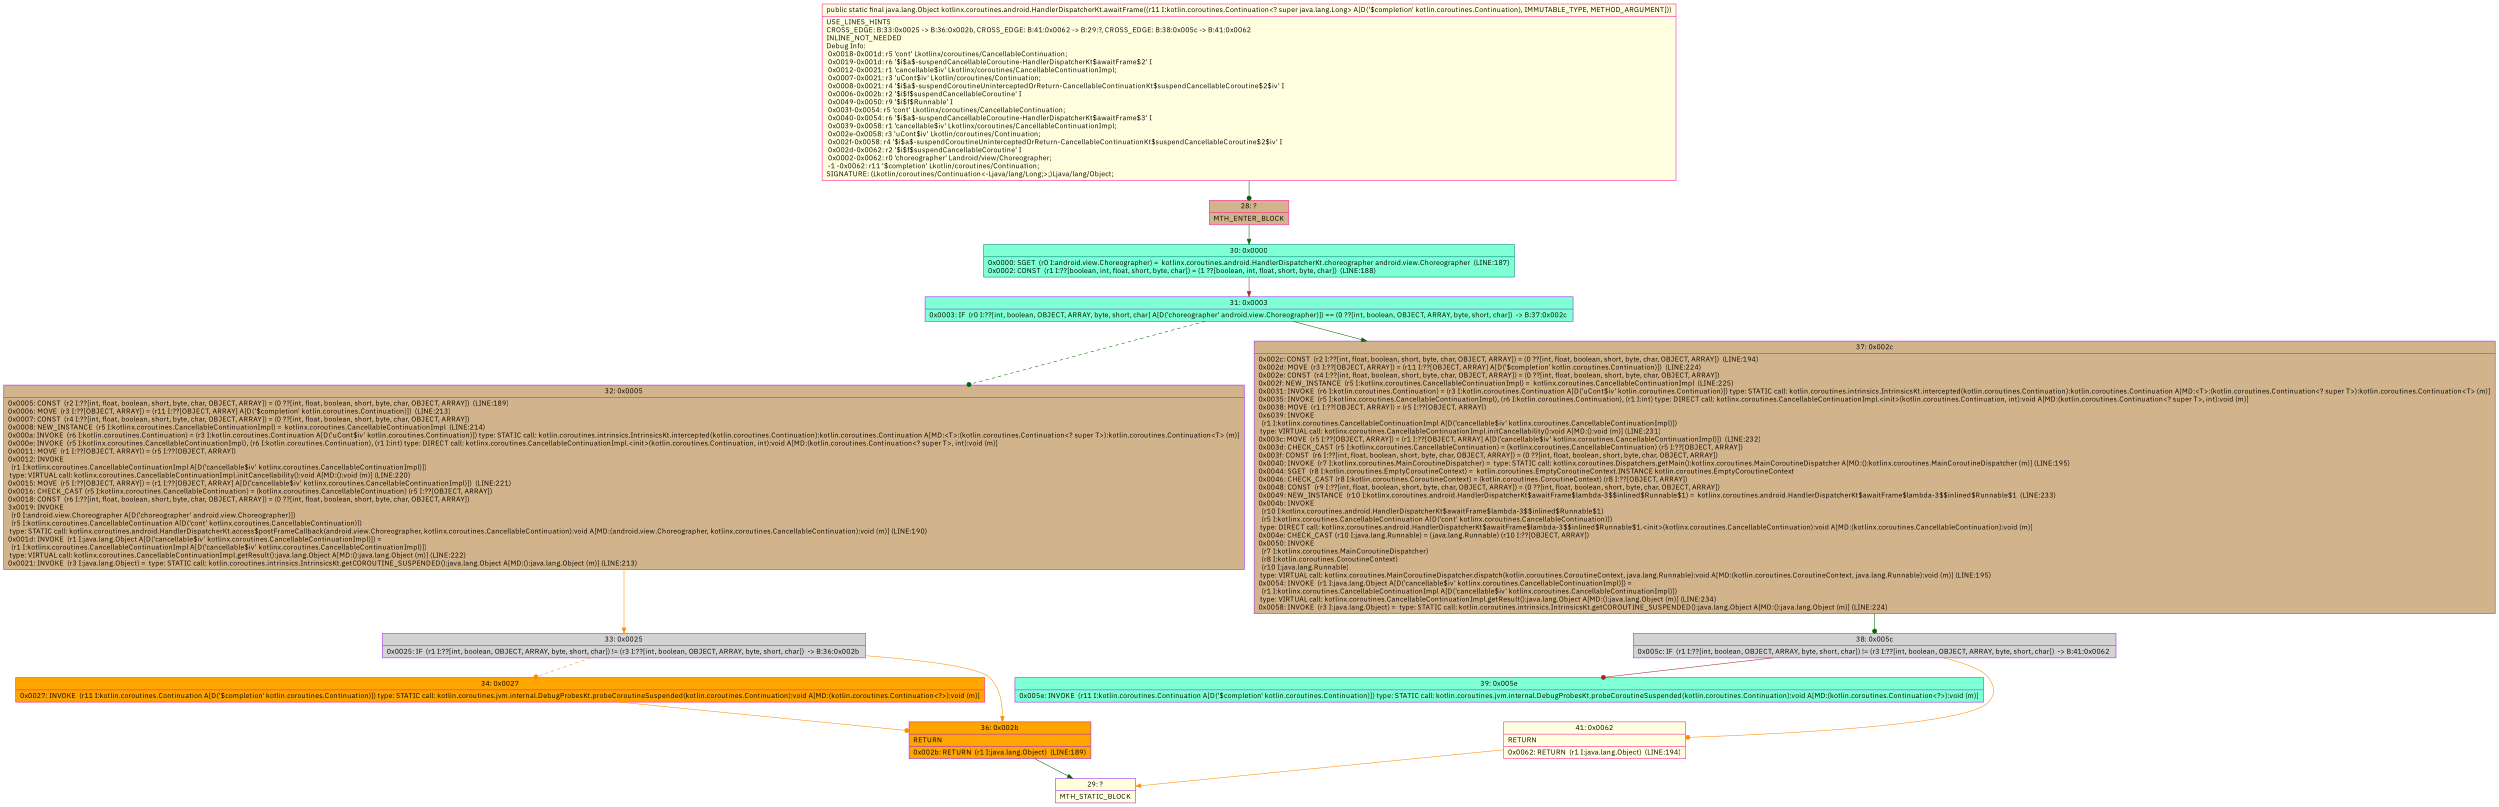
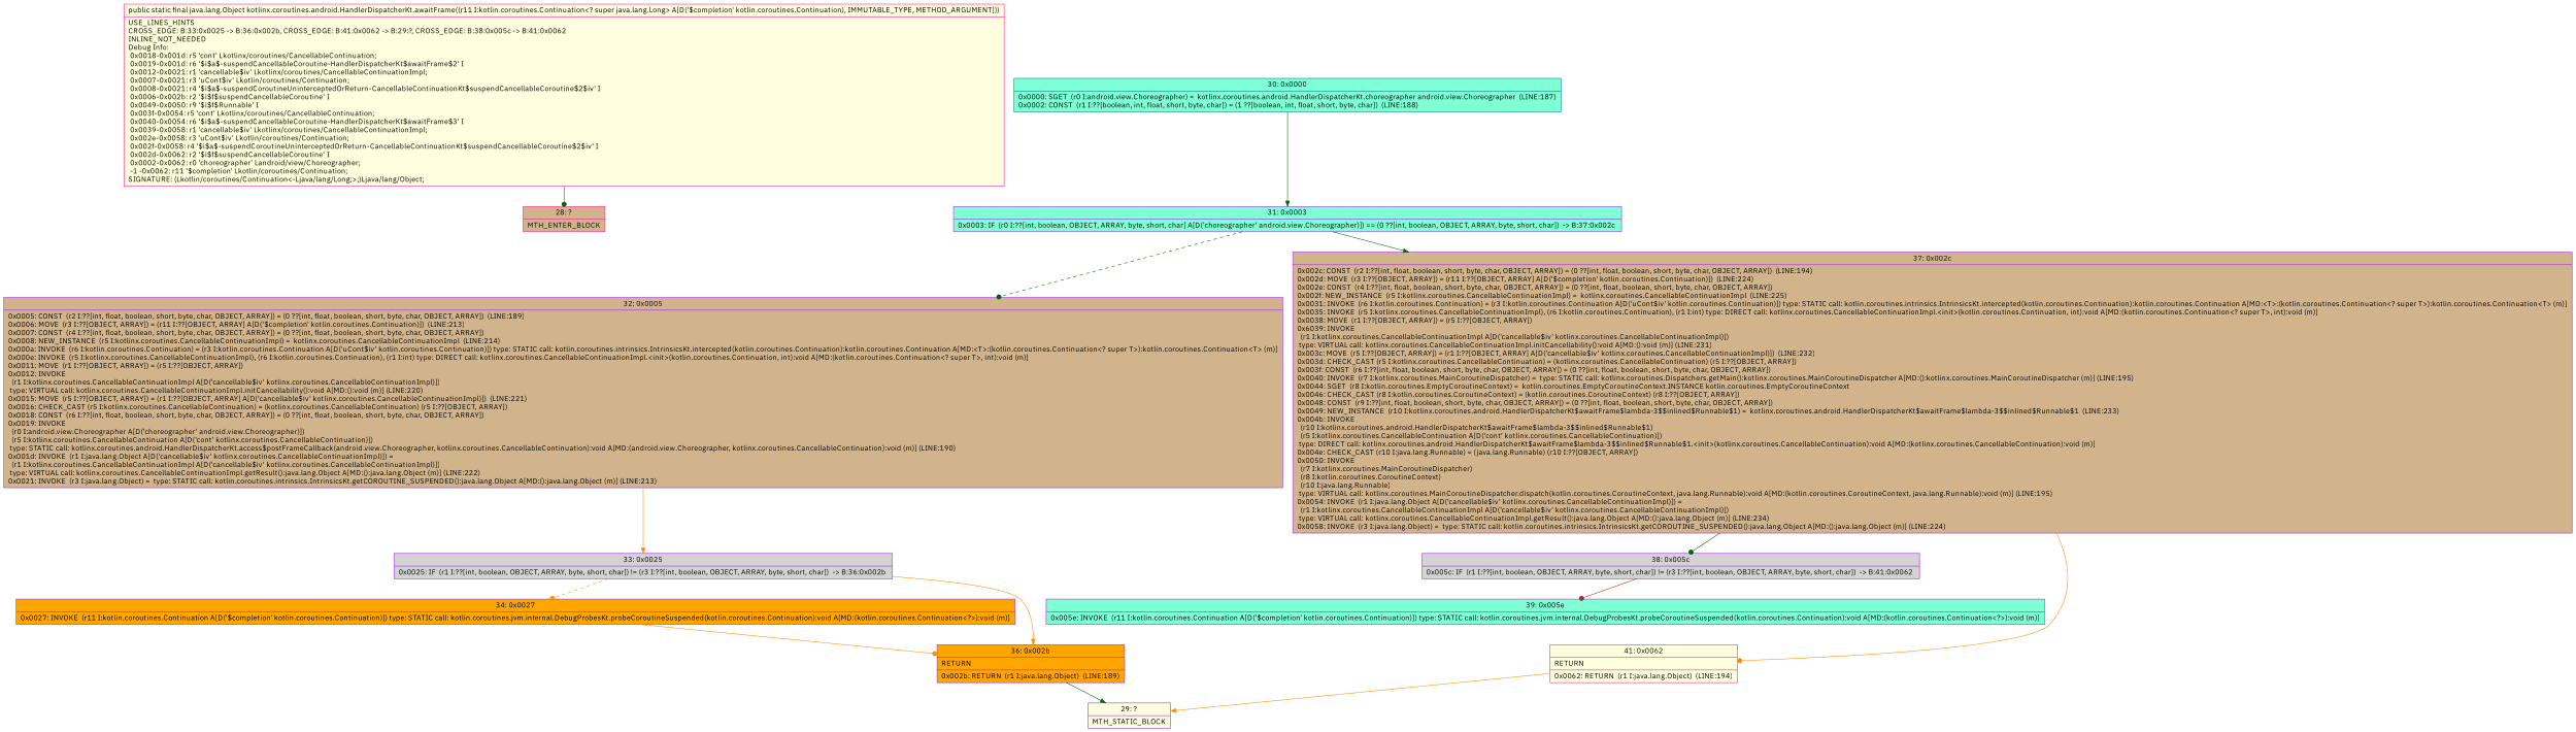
  digraph {
    fontname="IBM Plex Sans"
    node [color=purple fillcolor=tan fontname="IBM Plex Sans" shape=record style=filled]
    edge [arrowhead=normal color=darkgreen fontname="IBM Plex Sans"]
    n1 [color=deeppink label="{28\:\ ?|MTH_ENTER_BLOCK\l}"]
    n2 [color=teal fillcolor=aquamarine label="{30\:\ 0x0000|0x0000: SGET  (r0 I:android.view.Choreographer) =  kotlinx.coroutines.android.HandlerDispatcherKt.choreographer android.view.Choreographer  (LINE:187)\l0x0002: CONST  (r1 I:??[boolean, int, float, short, byte, char]) = (1 ??[boolean, int, float, short, byte, char])  (LINE:188)\l}"]
    n3 [fillcolor=aquamarine label="{31\:\ 0x0003|0x0003: IF  (r0 I:??[int, boolean, OBJECT, ARRAY, byte, short, char] A[D('choreographer' android.view.Choreographer)]) == (0 ??[int, boolean, OBJECT, ARRAY, byte, short, char])  \-\> B:37:0x002c \l}"]
-   n4 [label="{32\:\ 0x0005|0x0005: CONST  (r2 I:??[int, float, boolean, short, byte, char, OBJECT, ARRAY]) = (0 ??[int, float, boolean, short, byte, char, OBJECT, ARRAY])  (LINE:189)\l0x0006: MOVE  (r3 I:??[OBJECT, ARRAY]) = (r11 I:??[OBJECT, ARRAY] A[D('$completion' kotlin.coroutines.Continuation)])  (LINE:213)\l0x0007: CONST  (r4 I:??[int, float, boolean, short, byte, char, OBJECT, ARRAY]) = (0 ??[int, float, boolean, short, byte, char, OBJECT, ARRAY]) \l0x0008: NEW_INSTANCE  (r5 I:kotlinx.coroutines.CancellableContinuationImpl) =  kotlinx.coroutines.CancellableContinuationImpl  (LINE:214)\l0x000a: INVOKE  (r6 I:kotlin.coroutines.Continuation) = (r3 I:kotlin.coroutines.Continuation A[D('uCont$iv' kotlin.coroutines.Continuation)]) type: STATIC call: kotlin.coroutines.intrinsics.IntrinsicsKt.intercepted(kotlin.coroutines.Continuation):kotlin.coroutines.Continuation A[MD:\<T\>:(kotlin.coroutines.Continuation\<? super T\>):kotlin.coroutines.Continuation\<T\> (m)]\l0x000e: INVOKE  (r5 I:kotlinx.coroutines.CancellableContinuationImpl), (r6 I:kotlin.coroutines.Continuation), (r1 I:int) type: DIRECT call: kotlinx.coroutines.CancellableContinuationImpl.\<init\>(kotlin.coroutines.Continuation, int):void A[MD:(kotlin.coroutines.Continuation\<? super T\>, int):void (m)]\l0x0011: MOVE  (r1 I:??[OBJECT, ARRAY]) = (r5 I:??[OBJECT, ARRAY]) \l0x0012: INVOKE  \l  (r1 I:kotlinx.coroutines.CancellableContinuationImpl A[D('cancellable$iv' kotlinx.coroutines.CancellableContinuationImpl)])\l type: VIRTUAL call: kotlinx.coroutines.CancellableContinuationImpl.initCancellability():void A[MD:():void (m)] (LINE:220)\l0x0015: MOVE  (r5 I:??[OBJECT, ARRAY]) = (r1 I:??[OBJECT, ARRAY] A[D('cancellable$iv' kotlinx.coroutines.CancellableContinuationImpl)])  (LINE:221)\l0x0016: CHECK_CAST (r5 I:kotlinx.coroutines.CancellableContinuation) = (kotlinx.coroutines.CancellableContinuation) (r5 I:??[OBJECT, ARRAY]) \l0x0018: CONST  (r6 I:??[int, float, boolean, short, byte, char, OBJECT, ARRAY]) = (0 ??[int, float, boolean, short, byte, char, OBJECT, ARRAY]) \l3x0019: INVOKE  \l  (r0 I:android.view.Choreographer A[D('choreographer' android.view.Choreographer)])\l  (r5 I:kotlinx.coroutines.CancellableContinuation A[D('cont' kotlinx.coroutines.CancellableContinuation)])\l type: STATIC call: kotlinx.coroutines.android.HandlerDispatcherKt.access$postFrameCallback(android.view.Choreographer, kotlinx.coroutines.CancellableContinuation):void A[MD:(android.view.Choreographer, kotlinx.coroutines.CancellableContinuation):void (m)] (LINE:190)\l0x001d: INVOKE  (r1 I:java.lang.Object A[D('cancellable$iv' kotlinx.coroutines.CancellableContinuationImpl)]) = \l  (r1 I:kotlinx.coroutines.CancellableContinuationImpl A[D('cancellable$iv' kotlinx.coroutines.CancellableContinuationImpl)])\l type: VIRTUAL call: kotlinx.coroutines.CancellableContinuationImpl.getResult():java.lang.Object A[MD:():java.lang.Object (m)] (LINE:222)\l0x0021: INVOKE  (r3 I:java.lang.Object) =  type: STATIC call: kotlin.coroutines.intrinsics.IntrinsicsKt.getCOROUTINE_SUSPENDED():java.lang.Object A[MD:():java.lang.Object (m)] (LINE:213)\l}"]
+   n4 [label="{32\:\ 0x0005|0x0005: CONST  (r2 I:??[int, float, boolean, short, byte, char, OBJECT, ARRAY]) = (0 ??[int, float, boolean, short, byte, char, OBJECT, ARRAY])  (LINE:189)\l0x0006: MOVE  (r3 I:??[OBJECT, ARRAY]) = (r11 I:??[OBJECT, ARRAY] A[D('$completion' kotlin.coroutines.Continuation)])  (LINE:213)\l0x0007: CONST  (r4 I:??[int, float, boolean, short, byte, char, OBJECT, ARRAY]) = (0 ??[int, float, boolean, short, byte, char, OBJECT, ARRAY]) \l0x0008: NEW_INSTANCE  (r5 I:kotlinx.coroutines.CancellableContinuationImpl) =  kotlinx.coroutines.CancellableContinuationImpl  (LINE:214)\l0x000a: INVOKE  (r6 I:kotlin.coroutines.Continuation) = (r3 I:kotlin.coroutines.Continuation A[D('uCont$iv' kotlin.coroutines.Continuation)]) type: STATIC call: kotlin.coroutines.intrinsics.IntrinsicsKt.intercepted(kotlin.coroutines.Continuation):kotlin.coroutines.Continuation A[MD:\<T\>:(kotlin.coroutines.Continuation\<? super T\>):kotlin.coroutines.Continuation\<T\> (m)]\l0x000e: INVOKE  (r5 I:kotlinx.coroutines.CancellableContinuationImpl), (r6 I:kotlin.coroutines.Continuation), (r1 I:int) type: DIRECT call: kotlinx.coroutines.CancellableContinuationImpl.\<init\>(kotlin.coroutines.Continuation, int):void A[MD:(kotlin.coroutines.Continuation\<? super T\>, int):void (m)]\l0x0011: MOVE  (r1 I:??[OBJECT, ARRAY]) = (r5 I:??[OBJECT, ARRAY]) \l0x0012: INVOKE  \l  (r1 I:kotlinx.coroutines.CancellableContinuationImpl A[D('cancellable$iv' kotlinx.coroutines.CancellableContinuationImpl)])\l type: VIRTUAL call: kotlinx.coroutines.CancellableContinuationImpl.initCancellability():void A[MD:():void (m)] (LINE:220)\l0x0015: MOVE  (r5 I:??[OBJECT, ARRAY]) = (r1 I:??[OBJECT, ARRAY] A[D('cancellable$iv' kotlinx.coroutines.CancellableContinuationImpl)])  (LINE:221)\l0x0016: CHECK_CAST (r5 I:kotlinx.coroutines.CancellableContinuation) = (kotlinx.coroutines.CancellableContinuation) (r5 I:??[OBJECT, ARRAY]) \l0x0018: CONST  (r6 I:??[int, float, boolean, short, byte, char, OBJECT, ARRAY]) = (0 ??[int, float, boolean, short, byte, char, OBJECT, ARRAY]) \l0x0019: INVOKE  \l  (r0 I:android.view.Choreographer A[D('choreographer' android.view.Choreographer)])\l  (r5 I:kotlinx.coroutines.CancellableContinuation A[D('cont' kotlinx.coroutines.CancellableContinuation)])\l type: STATIC call: kotlinx.coroutines.android.HandlerDispatcherKt.access$postFrameCallback(android.view.Choreographer, kotlinx.coroutines.CancellableContinuation):void A[MD:(android.view.Choreographer, kotlinx.coroutines.CancellableContinuation):void (m)] (LINE:190)\l0x001d: INVOKE  (r1 I:java.lang.Object A[D('cancellable$iv' kotlinx.coroutines.CancellableContinuationImpl)]) = \l  (r1 I:kotlinx.coroutines.CancellableContinuationImpl A[D('cancellable$iv' kotlinx.coroutines.CancellableContinuationImpl)])\l type: VIRTUAL call: kotlinx.coroutines.CancellableContinuationImpl.getResult():java.lang.Object A[MD:():java.lang.Object (m)] (LINE:222)\l0x0021: INVOKE  (r3 I:java.lang.Object) =  type: STATIC call: kotlin.coroutines.intrinsics.IntrinsicsKt.getCOROUTINE_SUSPENDED():java.lang.Object A[MD:():java.lang.Object (m)] (LINE:213)\l}"]
    n5 [label="{37\:\ 0x002c|0x002c: CONST  (r2 I:??[int, float, boolean, short, byte, char, OBJECT, ARRAY]) = (0 ??[int, float, boolean, short, byte, char, OBJECT, ARRAY])  (LINE:194)\l0x002d: MOVE  (r3 I:??[OBJECT, ARRAY]) = (r11 I:??[OBJECT, ARRAY] A[D('$completion' kotlin.coroutines.Continuation)])  (LINE:224)\l0x002e: CONST  (r4 I:??[int, float, boolean, short, byte, char, OBJECT, ARRAY]) = (0 ??[int, float, boolean, short, byte, char, OBJECT, ARRAY]) \l0x002f: NEW_INSTANCE  (r5 I:kotlinx.coroutines.CancellableContinuationImpl) =  kotlinx.coroutines.CancellableContinuationImpl  (LINE:225)\l0x0031: INVOKE  (r6 I:kotlin.coroutines.Continuation) = (r3 I:kotlin.coroutines.Continuation A[D('uCont$iv' kotlin.coroutines.Continuation)]) type: STATIC call: kotlin.coroutines.intrinsics.IntrinsicsKt.intercepted(kotlin.coroutines.Continuation):kotlin.coroutines.Continuation A[MD:\<T\>:(kotlin.coroutines.Continuation\<? super T\>):kotlin.coroutines.Continuation\<T\> (m)]\l0x0035: INVOKE  (r5 I:kotlinx.coroutines.CancellableContinuationImpl), (r6 I:kotlin.coroutines.Continuation), (r1 I:int) type: DIRECT call: kotlinx.coroutines.CancellableContinuationImpl.\<init\>(kotlin.coroutines.Continuation, int):void A[MD:(kotlin.coroutines.Continuation\<? super T\>, int):void (m)]\l0x0038: MOVE  (r1 I:??[OBJECT, ARRAY]) = (r5 I:??[OBJECT, ARRAY]) \l0x6039: INVOKE  \l  (r1 I:kotlinx.coroutines.CancellableContinuationImpl A[D('cancellable$iv' kotlinx.coroutines.CancellableContinuationImpl)])\l type: VIRTUAL call: kotlinx.coroutines.CancellableContinuationImpl.initCancellability():void A[MD:():void (m)] (LINE:231)\l0x003c: MOVE  (r5 I:??[OBJECT, ARRAY]) = (r1 I:??[OBJECT, ARRAY] A[D('cancellable$iv' kotlinx.coroutines.CancellableContinuationImpl)])  (LINE:232)\l0x003d: CHECK_CAST (r5 I:kotlinx.coroutines.CancellableContinuation) = (kotlinx.coroutines.CancellableContinuation) (r5 I:??[OBJECT, ARRAY]) \l0x003f: CONST  (r6 I:??[int, float, boolean, short, byte, char, OBJECT, ARRAY]) = (0 ??[int, float, boolean, short, byte, char, OBJECT, ARRAY]) \l0x0040: INVOKE  (r7 I:kotlinx.coroutines.MainCoroutineDispatcher) =  type: STATIC call: kotlinx.coroutines.Dispatchers.getMain():kotlinx.coroutines.MainCoroutineDispatcher A[MD:():kotlinx.coroutines.MainCoroutineDispatcher (m)] (LINE:195)\l0x0044: SGET  (r8 I:kotlin.coroutines.EmptyCoroutineContext) =  kotlin.coroutines.EmptyCoroutineContext.INSTANCE kotlin.coroutines.EmptyCoroutineContext \l0x0046: CHECK_CAST (r8 I:kotlin.coroutines.CoroutineContext) = (kotlin.coroutines.CoroutineContext) (r8 I:??[OBJECT, ARRAY]) \l0x0048: CONST  (r9 I:??[int, float, boolean, short, byte, char, OBJECT, ARRAY]) = (0 ??[int, float, boolean, short, byte, char, OBJECT, ARRAY]) \l0x0049: NEW_INSTANCE  (r10 I:kotlinx.coroutines.android.HandlerDispatcherKt$awaitFrame$lambda\-3$$inlined$Runnable$1) =  kotlinx.coroutines.android.HandlerDispatcherKt$awaitFrame$lambda\-3$$inlined$Runnable$1  (LINE:233)\l0x004b: INVOKE  \l  (r10 I:kotlinx.coroutines.android.HandlerDispatcherKt$awaitFrame$lambda\-3$$inlined$Runnable$1)\l  (r5 I:kotlinx.coroutines.CancellableContinuation A[D('cont' kotlinx.coroutines.CancellableContinuation)])\l type: DIRECT call: kotlinx.coroutines.android.HandlerDispatcherKt$awaitFrame$lambda\-3$$inlined$Runnable$1.\<init\>(kotlinx.coroutines.CancellableContinuation):void A[MD:(kotlinx.coroutines.CancellableContinuation):void (m)]\l0x004e: CHECK_CAST (r10 I:java.lang.Runnable) = (java.lang.Runnable) (r10 I:??[OBJECT, ARRAY]) \l0x0050: INVOKE  \l  (r7 I:kotlinx.coroutines.MainCoroutineDispatcher)\l  (r8 I:kotlin.coroutines.CoroutineContext)\l  (r10 I:java.lang.Runnable)\l type: VIRTUAL call: kotlinx.coroutines.MainCoroutineDispatcher.dispatch(kotlin.coroutines.CoroutineContext, java.lang.Runnable):void A[MD:(kotlin.coroutines.CoroutineContext, java.lang.Runnable):void (m)] (LINE:195)\l0x0054: INVOKE  (r1 I:java.lang.Object A[D('cancellable$iv' kotlinx.coroutines.CancellableContinuationImpl)]) = \l  (r1 I:kotlinx.coroutines.CancellableContinuationImpl A[D('cancellable$iv' kotlinx.coroutines.CancellableContinuationImpl)])\l type: VIRTUAL call: kotlinx.coroutines.CancellableContinuationImpl.getResult():java.lang.Object A[MD:():java.lang.Object (m)] (LINE:234)\l0x0058: INVOKE  (r3 I:java.lang.Object) =  type: STATIC call: kotlin.coroutines.intrinsics.IntrinsicsKt.getCOROUTINE_SUSPENDED():java.lang.Object A[MD:():java.lang.Object (m)] (LINE:224)\l}"]
    n6 [fillcolor=lightgrey label="{33\:\ 0x0025|0x0025: IF  (r1 I:??[int, boolean, OBJECT, ARRAY, byte, short, char]) != (r3 I:??[int, boolean, OBJECT, ARRAY, byte, short, char])  \-\> B:36:0x002b \l}"]
    n7 [fillcolor=lightgrey label="{38\:\ 0x005c|0x005c: IF  (r1 I:??[int, boolean, OBJECT, ARRAY, byte, short, char]) != (r3 I:??[int, boolean, OBJECT, ARRAY, byte, short, char])  \-\> B:41:0x0062 \l}"]
-   n8 [color=deeppink fillcolor=orange label="{34\:\ 0x0027|0x0027: INVOKE  (r11 I:kotlin.coroutines.Continuation A[D('$completion' kotlin.coroutines.Continuation)]) type: STATIC call: kotlin.coroutines.jvm.internal.DebugProbesKt.probeCoroutineSuspended(kotlin.coroutines.Continuation):void A[MD:(kotlin.coroutines.Continuation\<?\>):void (m)]\l}"]
+   n8 [fillcolor=orange label="{34\:\ 0x0027|0x0027: INVOKE  (r11 I:kotlin.coroutines.Continuation A[D('$completion' kotlin.coroutines.Continuation)]) type: STATIC call: kotlin.coroutines.jvm.internal.DebugProbesKt.probeCoroutineSuspended(kotlin.coroutines.Continuation):void A[MD:(kotlin.coroutines.Continuation\<?\>):void (m)]\l}"]
    n9 [fillcolor=orange label="{36\:\ 0x002b|RETURN\l|0x002b: RETURN  (r1 I:java.lang.Object)  (LINE:189)\l}"]
    n10 [fillcolor=lightyellow label="{29\:\ ?|MTH_STATIC_BLOCK\l}"]
    n11 [fillcolor=aquamarine label="{39\:\ 0x005e|0x005e: INVOKE  (r11 I:kotlin.coroutines.Continuation A[D('$completion' kotlin.coroutines.Continuation)]) type: STATIC call: kotlin.coroutines.jvm.internal.DebugProbesKt.probeCoroutineSuspended(kotlin.coroutines.Continuation):void A[MD:(kotlin.coroutines.Continuation\<?\>):void (m)]\l}"]
    n12 [color=deeppink fillcolor=lightyellow label="{41\:\ 0x0062|RETURN\l|0x0062: RETURN  (r1 I:java.lang.Object)  (LINE:194)\l}"]
    n13 [color=deeppink fillcolor=lightyellow label="{public static final java.lang.Object kotlinx.coroutines.android.HandlerDispatcherKt.awaitFrame((r11 I:kotlin.coroutines.Continuation\<? super java.lang.Long\> A[D('$completion' kotlin.coroutines.Continuation), IMMUTABLE_TYPE, METHOD_ARGUMENT]))  | USE_LINES_HINTS\lCROSS_EDGE: B:33:0x0025 \-\> B:36:0x002b, CROSS_EDGE: B:41:0x0062 \-\> B:29:?, CROSS_EDGE: B:38:0x005c \-\> B:41:0x0062\lINLINE_NOT_NEEDED\lDebug Info:\l  0x0018\-0x001d: r5 'cont' Lkotlinx\/coroutines\/CancellableContinuation;\l  0x0019\-0x001d: r6 '$i$a$\-suspendCancellableCoroutine\-HandlerDispatcherKt$awaitFrame$2' I\l  0x0012\-0x0021: r1 'cancellable$iv' Lkotlinx\/coroutines\/CancellableContinuationImpl;\l  0x0007\-0x0021: r3 'uCont$iv' Lkotlin\/coroutines\/Continuation;\l  0x0008\-0x0021: r4 '$i$a$\-suspendCoroutineUninterceptedOrReturn\-CancellableContinuationKt$suspendCancellableCoroutine$2$iv' I\l  0x0006\-0x002b: r2 '$i$f$suspendCancellableCoroutine' I\l  0x0049\-0x0050: r9 '$i$f$Runnable' I\l  0x003f\-0x0054: r5 'cont' Lkotlinx\/coroutines\/CancellableContinuation;\l  0x0040\-0x0054: r6 '$i$a$\-suspendCancellableCoroutine\-HandlerDispatcherKt$awaitFrame$3' I\l  0x0039\-0x0058: r1 'cancellable$iv' Lkotlinx\/coroutines\/CancellableContinuationImpl;\l  0x002e\-0x0058: r3 'uCont$iv' Lkotlin\/coroutines\/Continuation;\l  0x002f\-0x0058: r4 '$i$a$\-suspendCoroutineUninterceptedOrReturn\-CancellableContinuationKt$suspendCancellableCoroutine$2$iv' I\l  0x002d\-0x0062: r2 '$i$f$suspendCancellableCoroutine' I\l  0x0002\-0x0062: r0 'choreographer' Landroid\/view\/Choreographer;\l  \-1 \-0x0062: r11 '$completion' Lkotlin\/coroutines\/Continuation;\lSIGNATURE: (Lkotlin\/coroutines\/Continuation\<\-Ljava\/lang\/Long;\>;)Ljava\/lang\/Object;\l}"]
-   n1 -> n2
-   n2 -> n3 [color=brown]
+   n2 -> n3
    n3 -> n4 [arrowhead=dot style=dashed]
    n3 -> n5
    n4 -> n6 [color=darkorange]
    n5 -> n7 [arrowhead=dot]
    n6 -> n8 [arrowhead=dot color=darkorange style=dashed]
    n6 -> n9 [color=darkorange]
    n7 -> n11 [arrowhead=dot color=brown style=solid]
-   n7 -> n12 [arrowhead=dot color=darkorange]
+   n5 -> n12 [arrowhead=dot color=darkorange]
    n8 -> n9 [arrowhead=dot color=darkorange]
    n9 -> n10
    n12 -> n10 [color=darkorange]
    n13 -> n1 [arrowhead=dot]
  }
